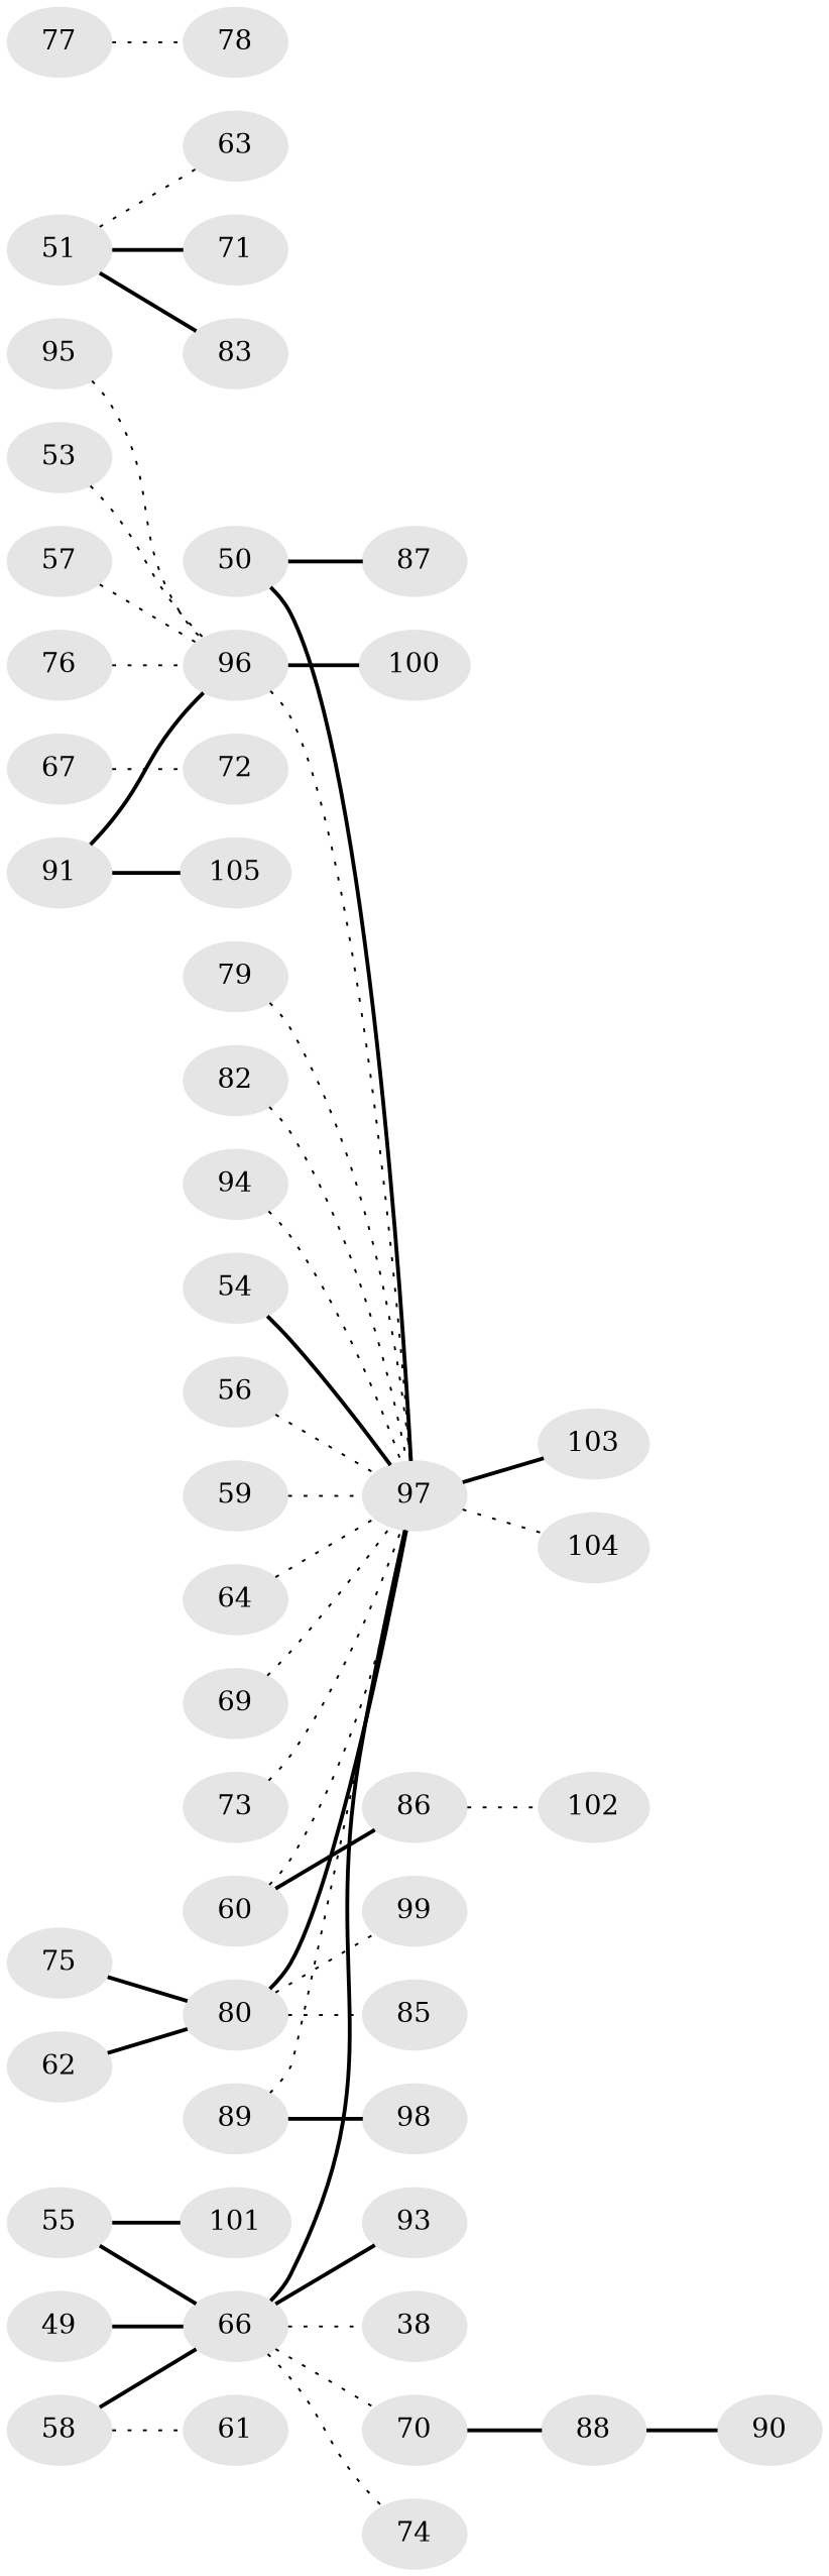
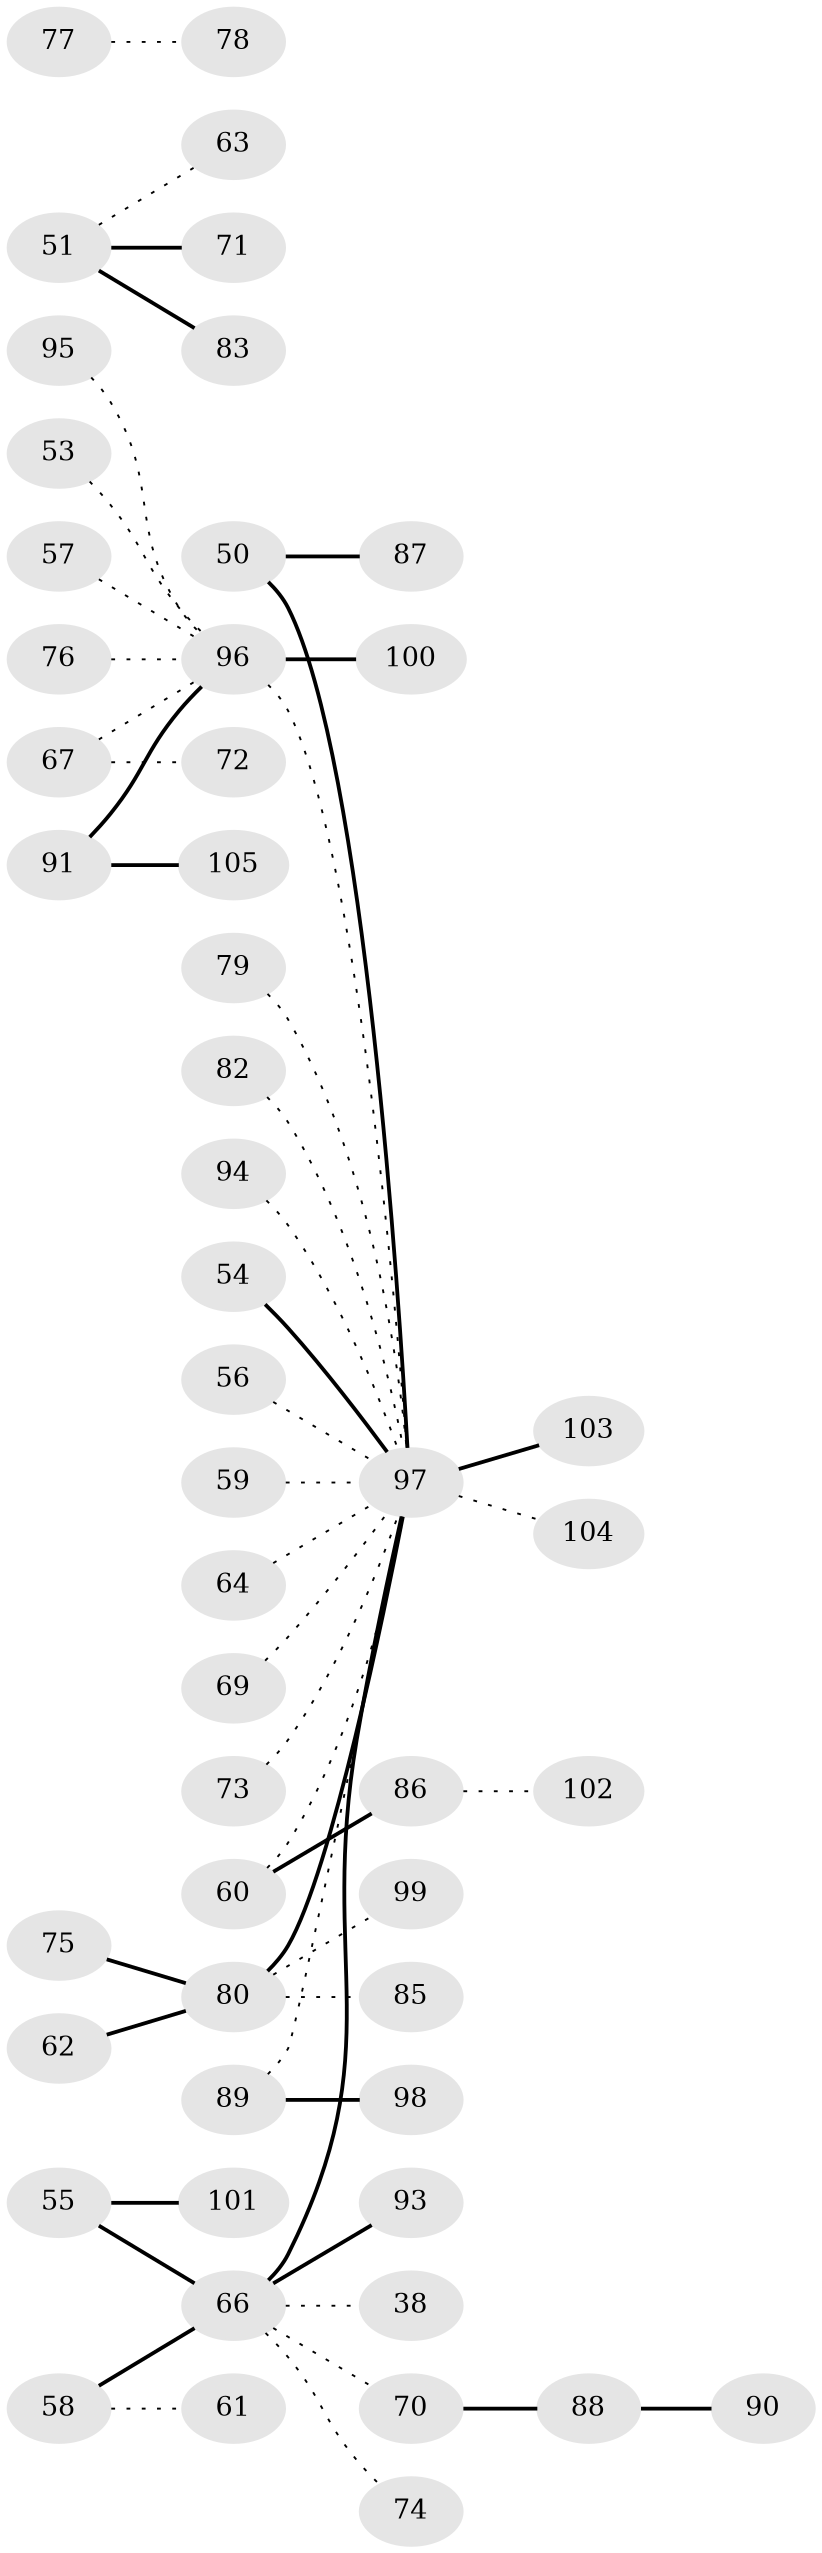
  graph {
    rankdir=LR
    node [color=gray90 style=filled]
    edge [style=dotted]
    66 [super="+21+24+25+38+41+47+26+35"]
    97 [super="+44+52"]
    n3 [label=38]
    70
    74
    93
-   49
    50 [super="+31"]
    87
    103
    104
    51 [super="+28+33"]
    63
    71
    83
    96 [super="+32+18+27+36+81+37+39+45+92"]
    100
    53
    54
    55
    101
    56
    57
    58
    61
    59
    60 [super="+40"]
    86
    102
    80 [super="+43"]
    85
    99
    62
    64
    88
    67
    72
    69
    90
    73
    75
    76
    77
    78
    79
    82
    89
    98
    91
    105
    94
    95
    66 -- 97 [style=bold]
    66 -- n3
    66 -- 70
    66 -- 74
    66 -- 93 [style=bold]
    97 -- 103 [style=bold]
    97 -- 104
    70 -- 88 [style=bold]
-   49 -- 66 [style=bold]
    50 -- 97 [style=bold]
    50 -- 87 [style=bold]
    51 -- 63
    51 -- 71 [style=bold]
    51 -- 83 [style=bold]
    96 -- 97
    96 -- 100 [style=bold]
    53 -- 96
    54 -- 97 [style=bold]
    55 -- 66 [style=bold]
    55 -- 101 [style=bold]
    56 -- 97
    57 -- 96
    58 -- 66 [style=bold]
    58 -- 61
    59 -- 97
    60 -- 97
    60 -- 86 [style=bold]
    86 -- 102
    80 -- 97 [style=bold]
    80 -- 85
    80 -- 99
    62 -- 80 [style=bold]
    64 -- 97
    88 -- 90 [style=bold]
+   67 -- 96
    67 -- 72
    69 -- 97
    73 -- 97
    75 -- 80 [style=bold]
    76 -- 96
    77 -- 78
    79 -- 97
    82 -- 97
    89 -- 97
    89 -- 98 [style=bold]
    91 -- 96 [style=bold]
    91 -- 105 [style=bold]
    94 -- 97
    95 -- 96
  }
